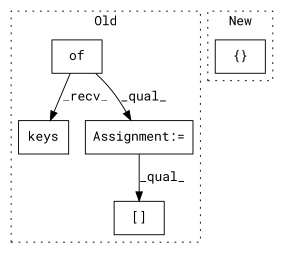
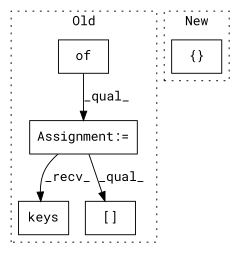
  digraph {
    fontname="Roboto Mono"
    node [a=32 fontname="Roboto Mono" shape=box]
    edge [fontname="Roboto Mono"]
    n1 [l=6 label=keys s=2340]
    n2 [a=7 l=1 label="Assignment:=" s=1896]
    n3 [a=2 l="7,1" label="[]" s="2795,2808"]
    n4 [l="3,1" label=of s="1901,2283"]
    n5 [a=4 l="1,1" label="{}" s="1919,2182"]
    subgraph cluster_1 {
      label=Old
      style=dotted
      n1
      n2
      n3
      n4
    }
    subgraph cluster_2 {
      label=New
      style=dotted
      n5
    }
-   n4 -> n1 [label=_recv_]
+   n2 -> n1 [label=_recv_]
    n2 -> n3 [label=_qual_]
    n4 -> n2 [label=_qual_]
  }
